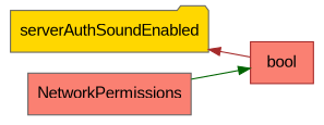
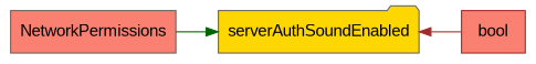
  digraph {
    fontname="Liberation Sans"
    rankdir=LR
    node [color=gray40 fillcolor=salmon fontname="Liberation Sans" shape=box style=filled]
    edge [fontname="Liberation Sans"]
    n1 [color=brown label=bool]
    n2 [fillcolor=gold label=serverAuthSoundEnabled shape=folder]
    n3 [label=NetworkPermissions]
    subgraph sub_1 {
      rank=max
      n1
    }
    n1 -> n2 [color=brown]
-   n3 -> n1 [color=darkgreen]
+   n3 -> n2 [color=darkgreen]
  }
